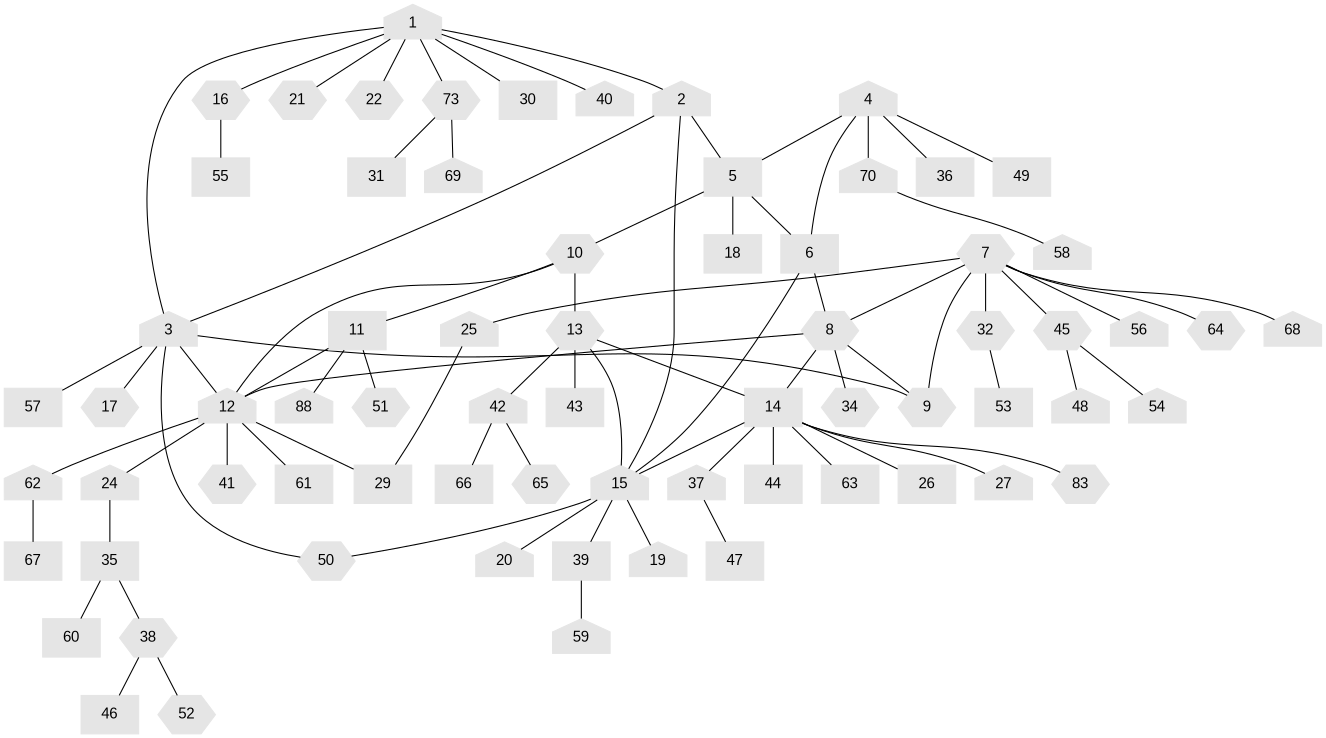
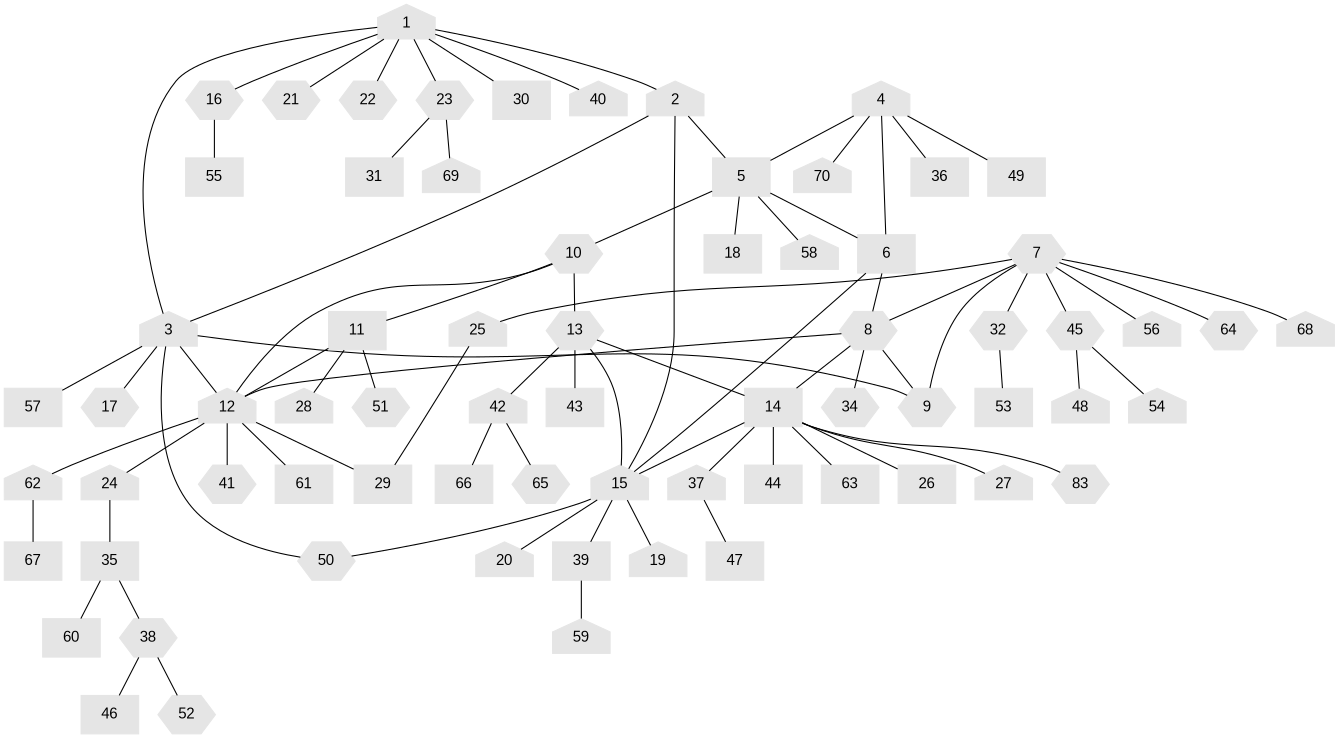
  graph {
    fontname="Liberation Sans"
    node [color=gray90 fontname="Liberation Sans" shape=box style=filled]
    edge [fontname="Liberation Sans"]
    1 [shape=house]
    2 [shape=house]
    3 [shape=house]
    16 [shape=hexagon]
    21 [shape=hexagon]
    22 [shape=hexagon]
-   23 [shape=hexagon label=73]
+   23 [shape=hexagon]
    30
    40 [shape=house]
    5
    15 [shape=house]
    9 [shape=hexagon]
    12 [shape=house]
    17 [shape=hexagon]
    50 [shape=hexagon]
    57
    55
    31
    69 [shape=house]
    6
    10 [shape=hexagon]
    18
    58 [shape=house]
    19 [shape=house]
    20 [shape=house]
    39
    24 [shape=house]
    29
    41 [shape=hexagon]
    61
    62 [shape=house]
    4 [shape=house]
    36
    49
    70 [shape=house]
    8 [shape=hexagon]
    11
    13 [shape=hexagon]
    14
    34 [shape=hexagon]
    7 [shape=hexagon]
    25 [shape=house]
    32 [shape=hexagon]
    45 [shape=hexagon]
    56 [shape=house]
    64 [shape=hexagon]
    68 [shape=house]
    53
    48 [shape=house]
    54 [shape=house]
    26
    27 [shape=house]
    n53 [label=83 shape=hexagon]
    37 [shape=house]
    44
    63
-   28 [shape=house label=88]
+   28 [shape=house]
    51 [shape=hexagon]
    42 [shape=house]
    43
    35
    67
    65 [shape=hexagon]
    66
    47
    59 [shape=house]
    38 [shape=hexagon]
    60
    46
    52 [shape=hexagon]
    1 -- 2
    1 -- 3
    1 -- 16
    1 -- 21
    1 -- 22
    1 -- 23
    1 -- 30
    1 -- 40
    2 -- 3
    2 -- 5
    2 -- 15
    3 -- 9
    3 -- 12
    3 -- 17
    3 -- 50
    3 -- 57
    16 -- 55
    23 -- 31
    23 -- 69
    5 -- 6
    5 -- 10
    5 -- 18
-   70 -- 58
+   5 -- 58
    15 -- 50
    15 -- 19
    15 -- 20
    15 -- 39
    12 -- 24
    12 -- 29
    12 -- 41
    12 -- 61
    12 -- 62
    6 -- 15
    6 -- 8
    10 -- 12
    10 -- 11
    10 -- 13
    39 -- 59
    24 -- 35
    62 -- 67
    4 -- 5
    4 -- 6
    4 -- 36
    4 -- 49
    4 -- 70
    8 -- 9
    8 -- 12
    8 -- 14
    8 -- 34
    11 -- 12
    11 -- 28
    11 -- 51
    13 -- 15
    13 -- 14
    13 -- 42
    13 -- 43
    14 -- 15
    14 -- 26
    14 -- 27
    14 -- n53
    14 -- 37
    14 -- 44
    14 -- 63
    7 -- 9
    7 -- 8
    7 -- 25
    7 -- 32
    7 -- 45
    7 -- 56
    7 -- 64
    7 -- 68
    25 -- 29
    32 -- 53
    45 -- 48
    45 -- 54
    37 -- 47
    42 -- 65
    42 -- 66
    35 -- 38
    35 -- 60
    38 -- 46
    38 -- 52
  }
